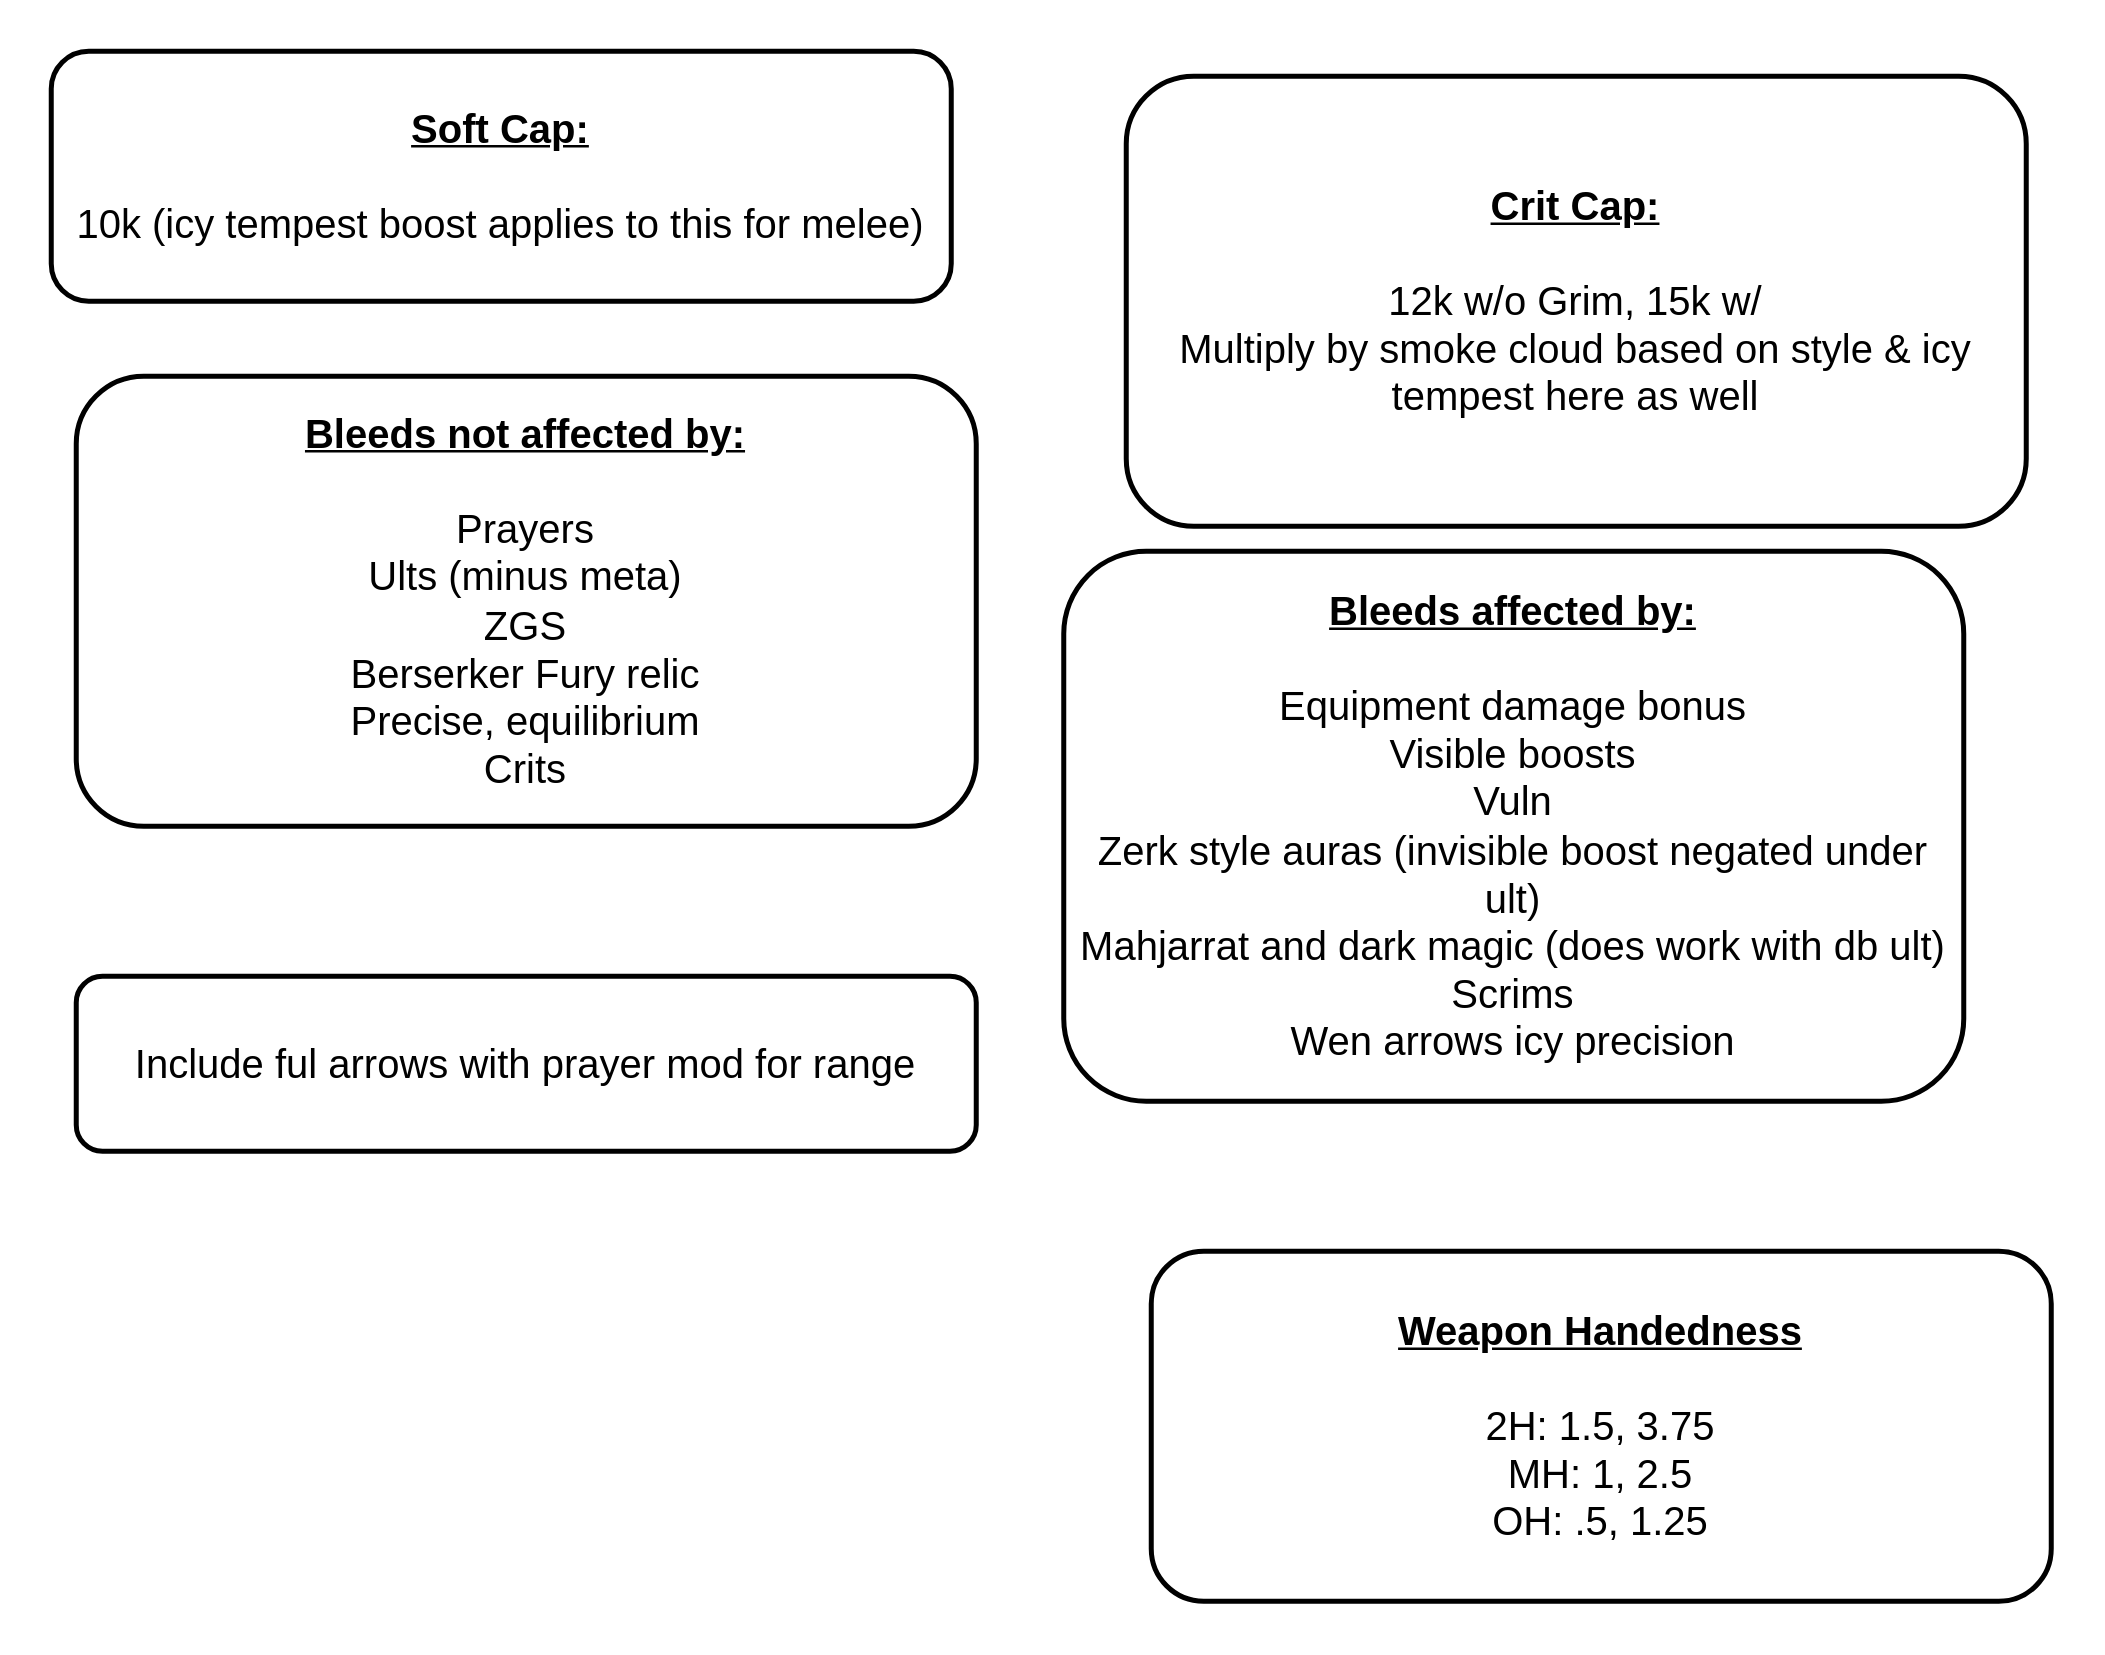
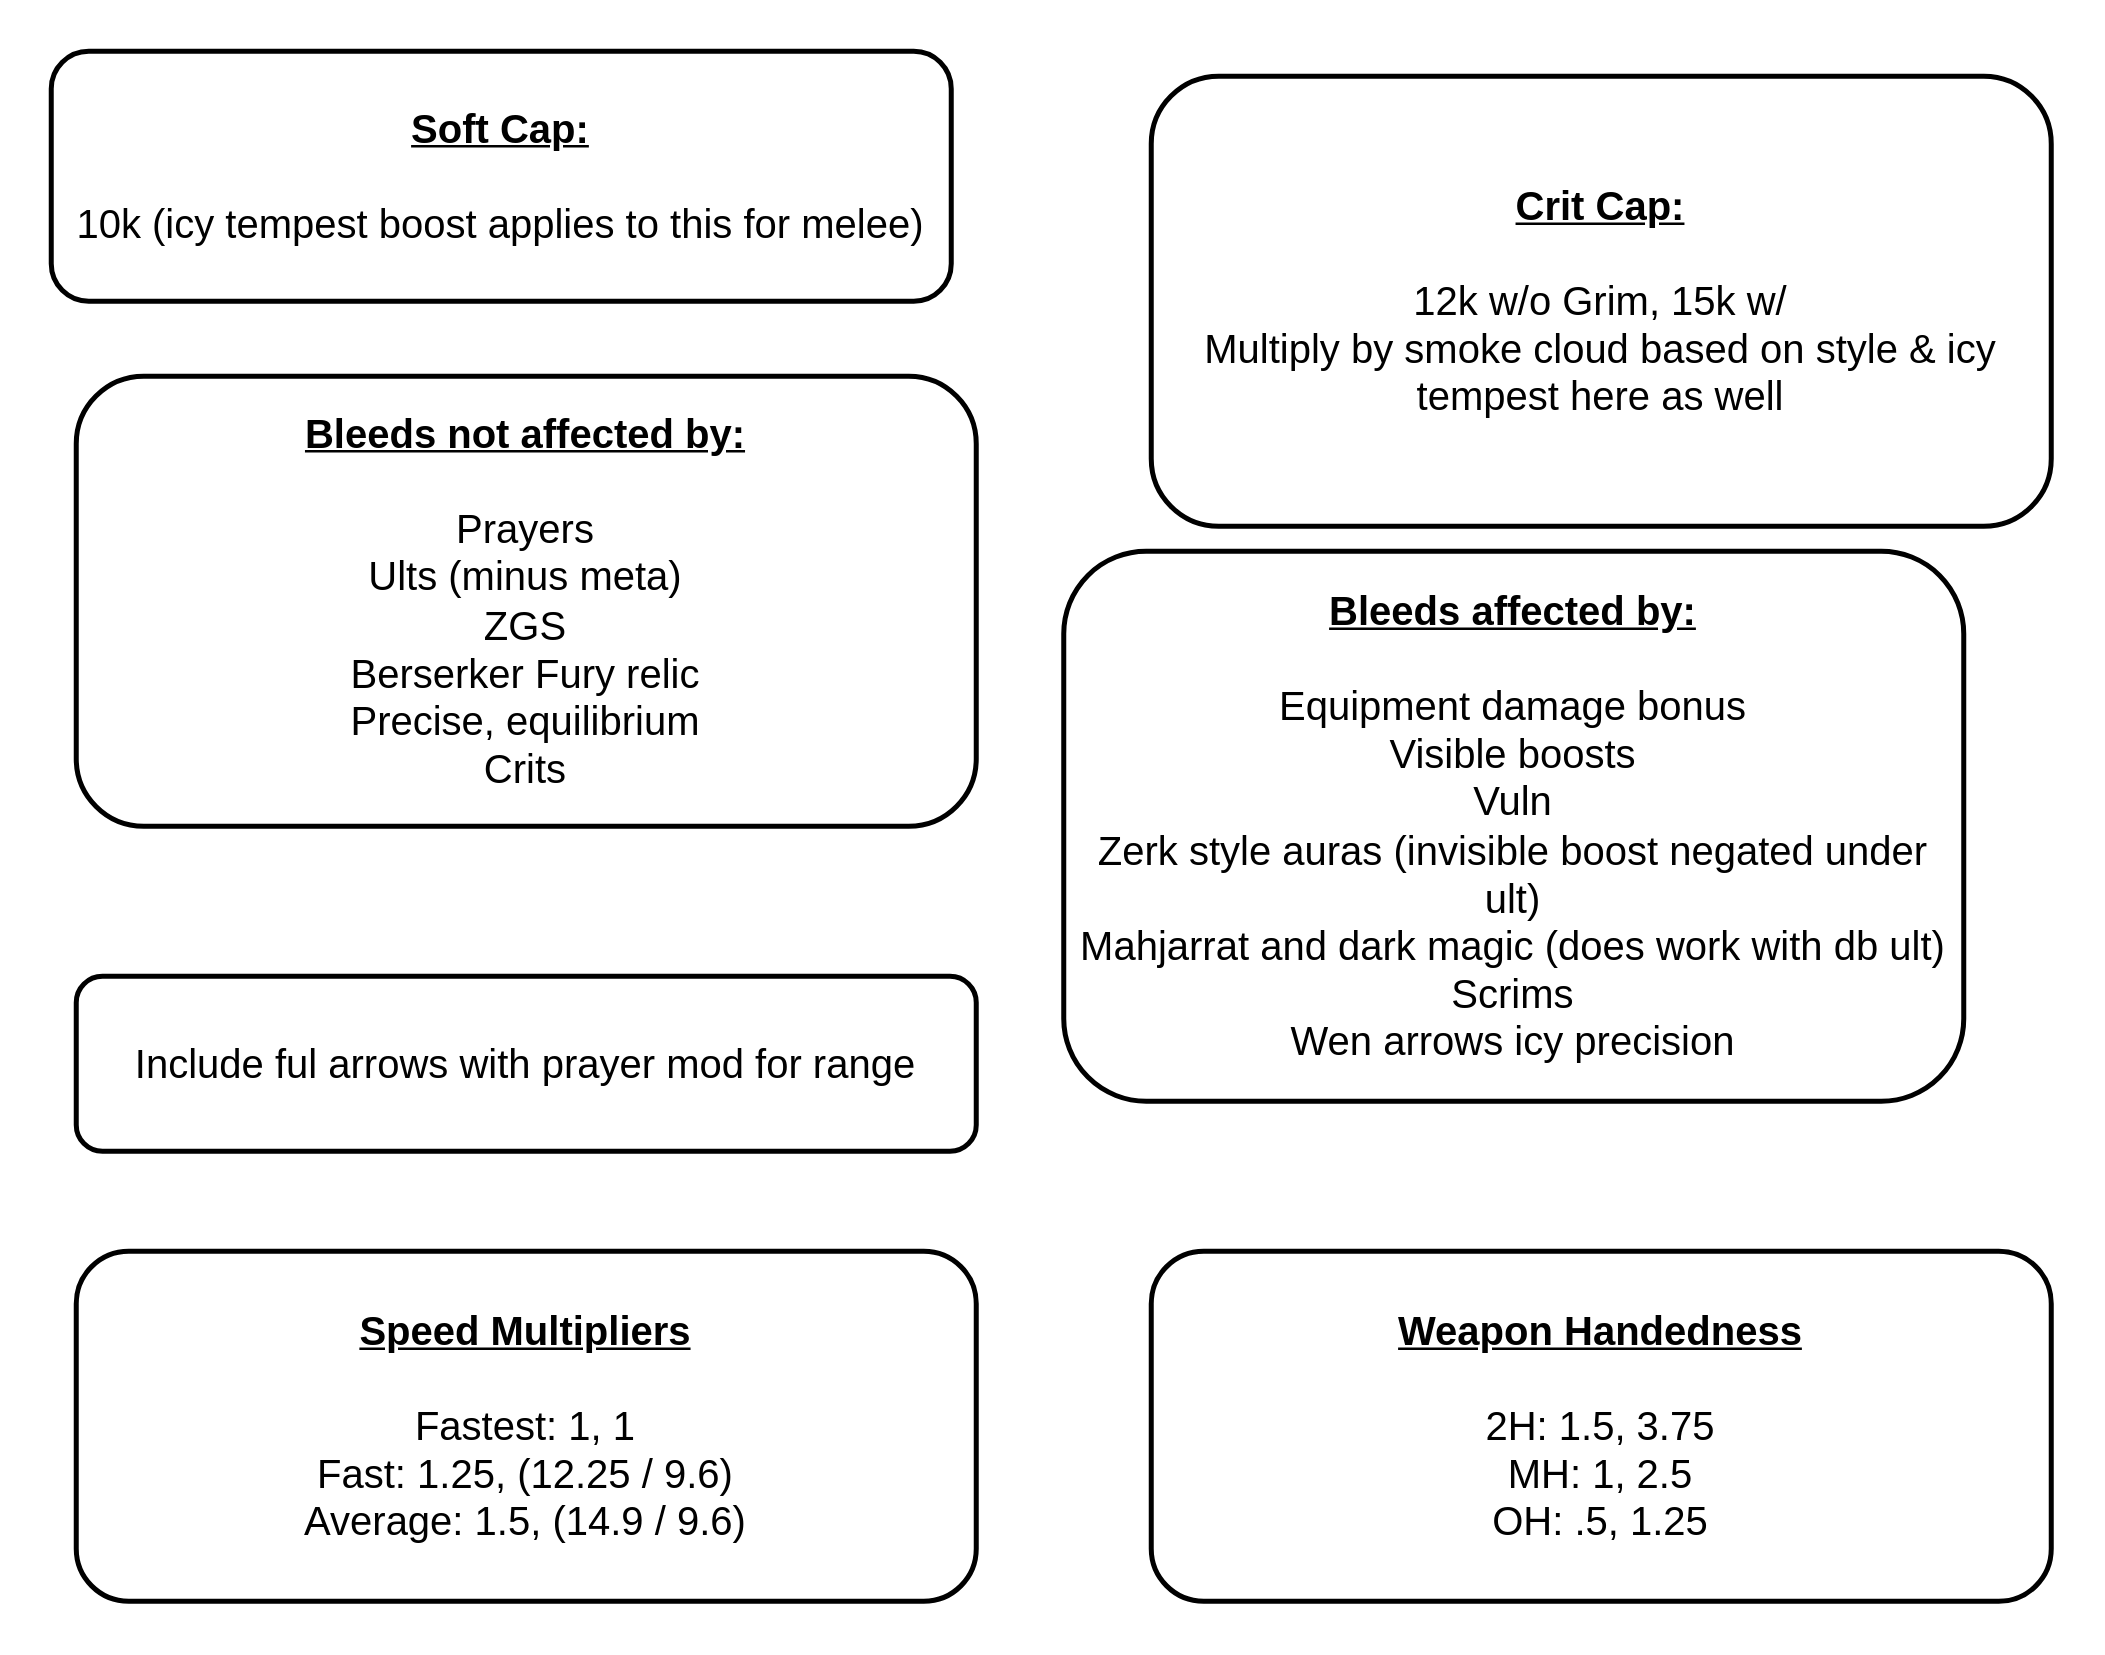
  <mxCell id="0" />
  <mxCell id="1" parent="0" />
  <mxCell id="2" value="&lt;u style=&quot;font-weight: bold;&quot;&gt;Soft Cap:&lt;/u&gt;&lt;br&gt;&lt;br&gt;10k (icy tempest boost applies to this for melee)" style="text;html=1;strokeColor=default;fillColor=none;align=center;verticalAlign=middle;whiteSpace=wrap;rounded=1;strokeWidth=2;glass=0;fontSize=16;" parent="1" vertex="1"><mxGeometry x="20" y="20" width="360" height="100" as="geometry" /></mxCell>
- <mxCell id="3" value="&lt;u style=&quot;font-weight: bold;&quot;&gt;Crit Cap:&lt;/u&gt;&lt;br&gt;&lt;br&gt;12k w/o Grim, 15k w/&lt;br&gt;Multiply by smoke cloud based on style &amp;amp; icy tempest here as well" style="text;html=1;strokeColor=default;fillColor=none;align=center;verticalAlign=middle;whiteSpace=wrap;rounded=1;strokeWidth=2;glass=0;fontSize=16;" parent="1" vertex="1"><mxGeometry x="450" y="30" width="360" height="180" as="geometry" /></mxCell>
+ <mxCell id="3" value="&lt;u style=&quot;font-weight: bold;&quot;&gt;Crit Cap:&lt;/u&gt;&lt;br&gt;&lt;br&gt;12k w/o Grim, 15k w/&lt;br&gt;Multiply by smoke cloud based on style &amp;amp; icy tempest here as well" style="text;html=1;strokeColor=default;fillColor=none;align=center;verticalAlign=middle;whiteSpace=wrap;rounded=1;strokeWidth=2;glass=0;fontSize=16;" parent="1" vertex="1"><mxGeometry x="460" y="30" width="360" height="180" as="geometry" /></mxCell>
  <mxCell id="4" value="&lt;u style=&quot;font-weight: bold;&quot;&gt;Bleeds not affected by:&lt;/u&gt;&lt;br&gt;&lt;br&gt;Prayers&lt;br&gt;Ults (minus meta)&lt;br&gt;ZGS&lt;br&gt;Berserker Fury relic&lt;br&gt;Precise, equilibrium&lt;br&gt;Crits" style="text;html=1;strokeColor=default;fillColor=none;align=center;verticalAlign=middle;whiteSpace=wrap;rounded=1;strokeWidth=2;glass=0;fontSize=16;" parent="1" vertex="1"><mxGeometry x="30" y="150" width="360" height="180" as="geometry" /></mxCell>
  <mxCell id="5" value="&lt;u style=&quot;font-weight: bold;&quot;&gt;Bleeds affected by:&lt;/u&gt;&lt;br&gt;&lt;br&gt;Equipment damage bonus&lt;br&gt;Visible boosts&lt;br&gt;Vuln&lt;br&gt;Zerk style auras (invisible boost negated under ult)&lt;br&gt;Mahjarrat and dark magic (does work with db ult)&lt;br&gt;Scrims&lt;br&gt;Wen arrows icy precision&lt;br&gt;" style="text;html=1;strokeColor=default;fillColor=none;align=center;verticalAlign=middle;whiteSpace=wrap;rounded=1;strokeWidth=2;glass=0;fontSize=16;" parent="1" vertex="1"><mxGeometry x="425" y="220" width="360" height="220" as="geometry" /></mxCell>
  <mxCell id="6" value="Include ful arrows with prayer mod for range" style="text;html=1;strokeColor=default;fillColor=none;align=center;verticalAlign=middle;whiteSpace=wrap;rounded=1;strokeWidth=2;glass=0;fontSize=16;" parent="1" vertex="1"><mxGeometry x="30" y="390" width="360" height="70" as="geometry" /></mxCell>
+ <mxCell id="7" value="&lt;b&gt;&lt;u&gt;Speed Multipliers&lt;br&gt;&lt;/u&gt;&lt;/b&gt;&lt;br&gt;Fastest: 1, 1&lt;br&gt;Fast: 1.25, (12.25 / 9.6)&lt;br&gt;Average: 1.5, (14.9 / 9.6)" style="text;html=1;strokeColor=default;fillColor=none;align=center;verticalAlign=middle;whiteSpace=wrap;rounded=1;strokeWidth=2;glass=0;fontSize=16;" parent="1" vertex="1"><mxGeometry x="30" y="500" width="360" height="140" as="geometry" /></mxCell>
  <mxCell id="8" value="&lt;u style=&quot;font-weight: bold;&quot;&gt;Weapon Handedness&lt;/u&gt;&lt;br&gt;&lt;br&gt;2H: 1.5, 3.75&lt;br&gt;MH: 1, 2.5&lt;br&gt;OH: .5, 1.25" style="text;html=1;strokeColor=default;fillColor=none;align=center;verticalAlign=middle;whiteSpace=wrap;rounded=1;strokeWidth=2;glass=0;fontSize=16;" parent="1" vertex="1"><mxGeometry x="460" y="500" width="360" height="140" as="geometry" /></mxCell>
